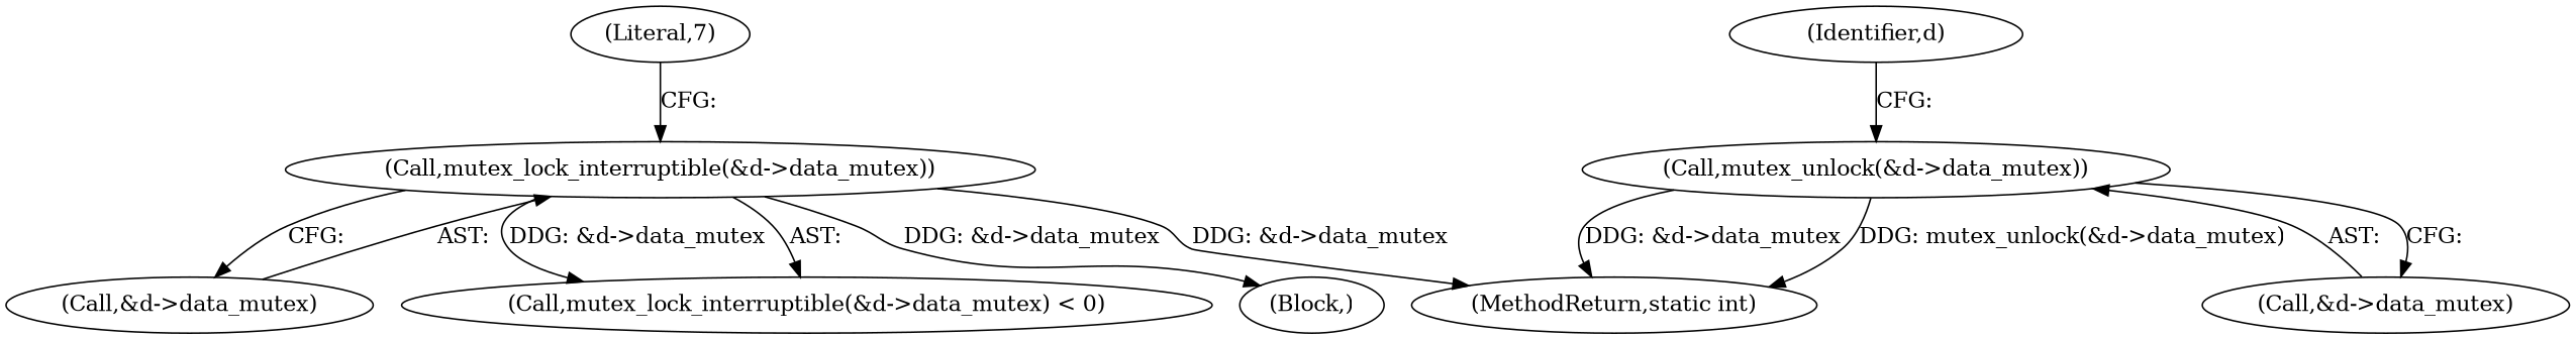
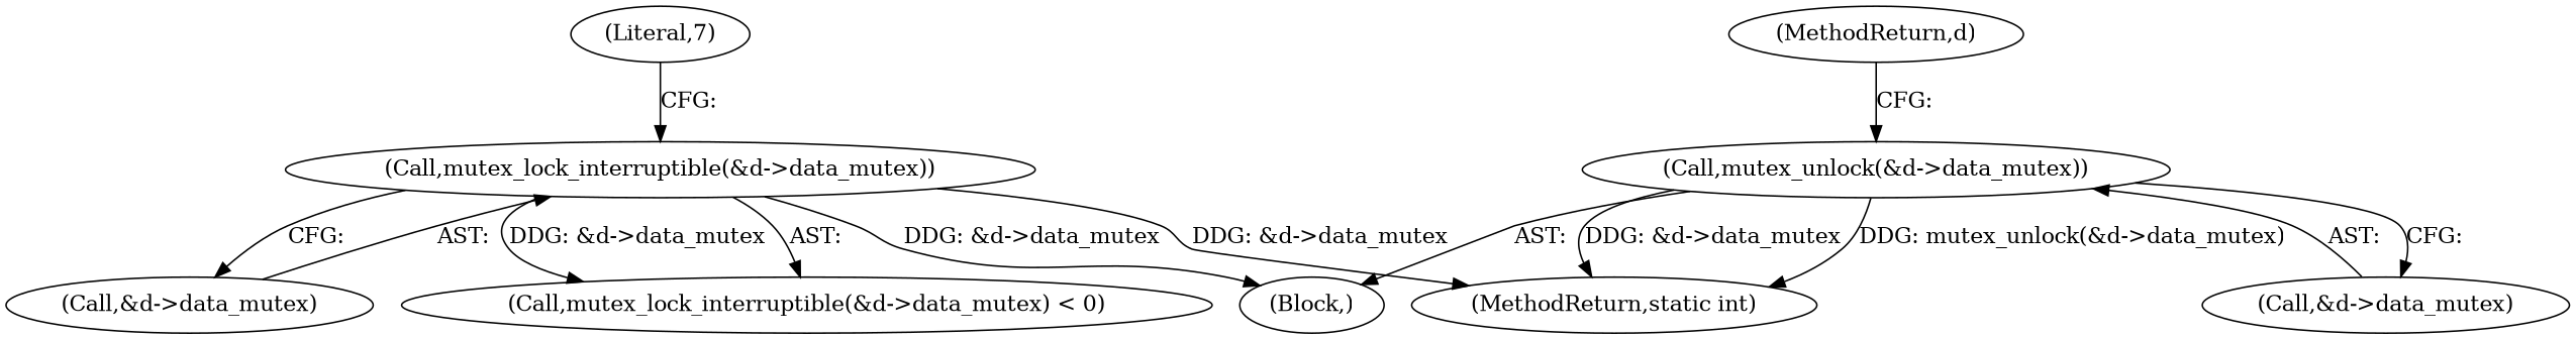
  digraph {
    n1 [label="(Call,mutex_unlock(&d->data_mutex))"]
    n2 [label="(MethodReturn,static int)"]
    n3 [label="(Call,&d->data_mutex)"]
    n4 [label="(Block,)"]
    n5 [label="(Call,mutex_lock_interruptible(&d->data_mutex))"]
    n6 [label="(Call,mutex_lock_interruptible(&d->data_mutex) < 0)"]
    n7 [label="(Call,&d->data_mutex)"]
-   n8 [label="(Identifier,d)"]
+   n8 [label="(MethodReturn,d)"]
    n9 [label="(Literal,7)"]
    n1 -> n2 [label="DDG: &d->data_mutex"]
    n1 -> n2 [label="DDG: mutex_unlock(&d->data_mutex)"]
    n1 -> n3 [label="CFG: "]
+   n1 -> n4 [label="AST: "]
    n3 -> n1 [label="AST: "]
    n5 -> n2 [label="DDG: &d->data_mutex"]
    n5 -> n4 [label="DDG: &d->data_mutex"]
    n5 -> n6 [label="AST: "]
    n5 -> n6 [label="DDG: &d->data_mutex"]
    n5 -> n7 [label="CFG: "]
    n7 -> n5 [label="AST: "]
    n8 -> n1 [label="CFG: "]
    n9 -> n5 [label="CFG: "]
  }
